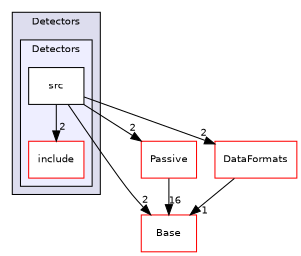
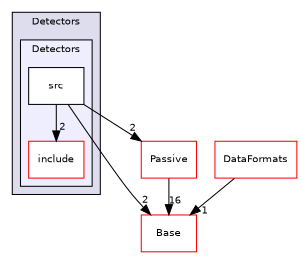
  digraph {
    compound=true
    node [color=red fontname=Helvetica fontsize=10 shape=box]
    edge [headlabel=2 labeldistance=1.5 labelfontname=Helvetica labelfontsize=10]
    n1 [fillcolor=white label=include style=filled]
    n2 [color=black fillcolor=white label=src style=filled]
    n3 [label=Base]
    n4 [label=Passive]
    n5 [label=DataFormats]
    subgraph cluster_1 {
      bgcolor="#ddddee"
      fontname=Helvetica
      fontsize=10
      label=Detectors
      pencolor=black
      subgraph cluster_2 {
        bgcolor="#eeeeff"
        fontname=Helvetica
        fontsize=10
        label=Detectors
        pencolor=black
        n1
        n2
      }
    }
    n2 -> n1
    n2 -> n3
    n2 -> n4
-   n2 -> n5
    n4 -> n3 [headlabel=16]
    n5 -> n3 [headlabel=1]
  }
